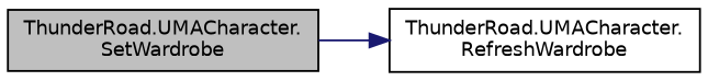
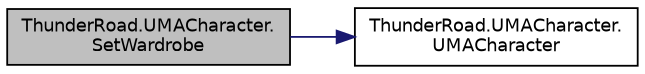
  digraph {
    rankdir=LR
    node [color=black fontname=Helvetica fontsize=10 shape=record style=filled]
    n1 [fillcolor=grey75 fontcolor=black height=0.2 label="ThunderRoad.UMACharacter.\lSetWardrobe" width=0.4]
-   n2 [fillcolor=white height=0.2 label="ThunderRoad.UMACharacter.\lRefreshWardrobe" width=0.4]
+   n2 [fillcolor=white height=0.2 label="ThunderRoad.UMACharacter.\lUMACharacter" width=0.4]
    n1 -> n2 [color=midnightblue fontname=Helvetica fontsize=10 labelfontname=Helvetica labelfontsize=10 style=solid]
  }
